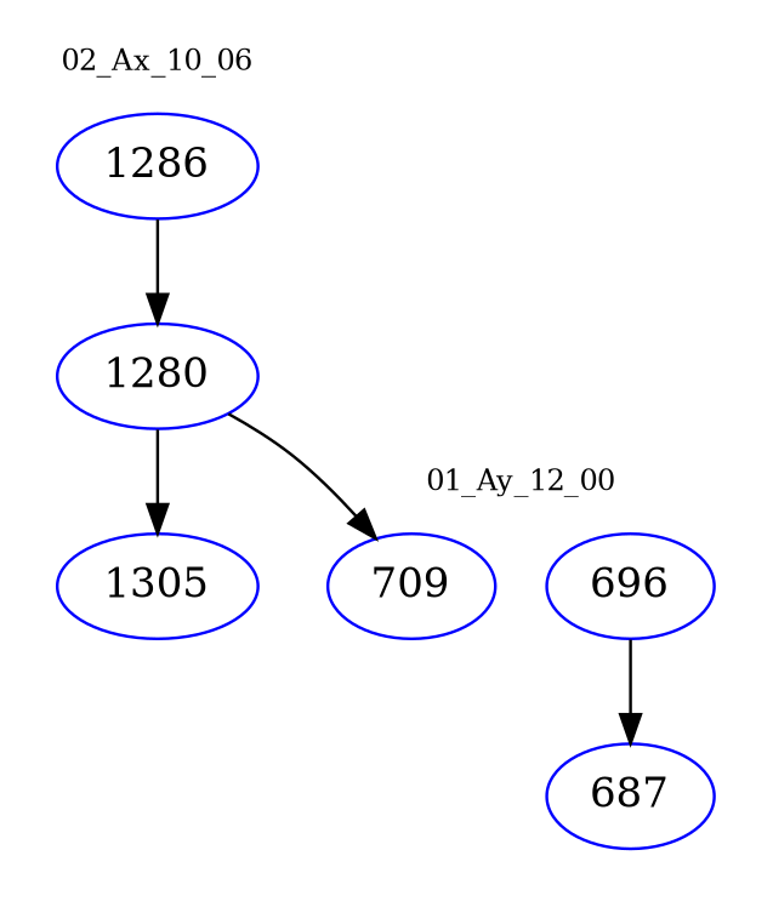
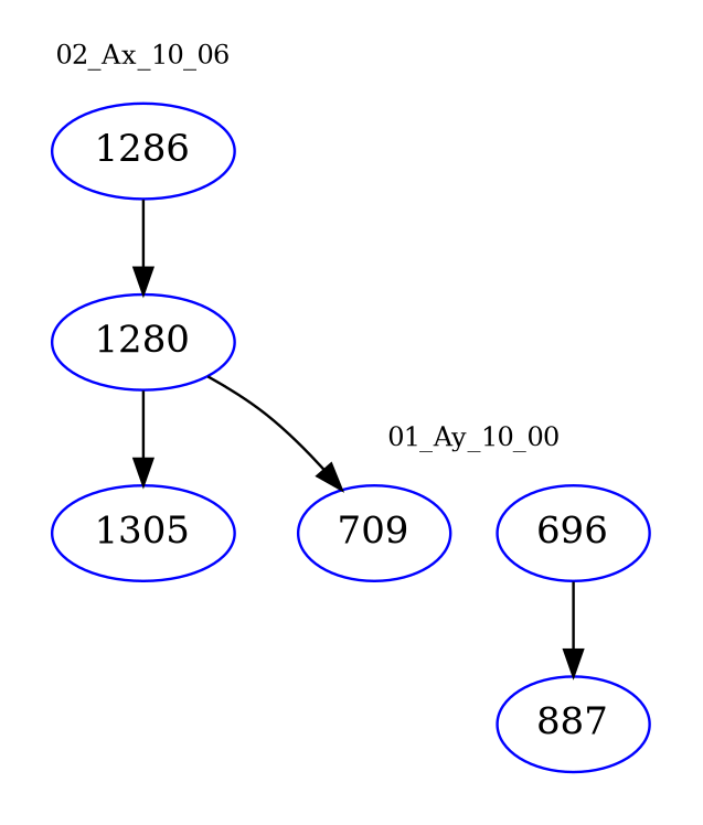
  digraph {
    node [color=blue]
    edge [color=black]
    n1 [label=696]
-   n2 [label=687]
+   n2 [label=887]
    n3 [label=709]
    n4 [label=1286]
    n5 [label=1280]
    n6 [label=1305]
    subgraph cluster_1 {
      color=white
      fontsize=10
-     label="01_Ay_12_00"
+     label="01_Ay_10_00"
      n1
      n2
      n3
    }
    subgraph cluster_2 {
      color=white
      fontsize=10
      label="02_Ax_10_06"
      n4
      n5
      n6
    }
    n1 -> n2
    n4 -> n5
    n5 -> n3
    n5 -> n6
  }
